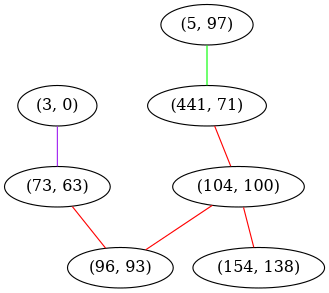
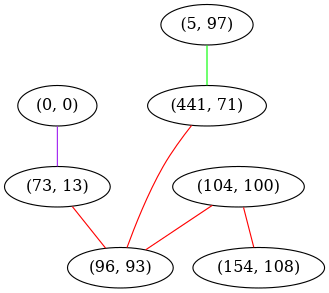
  graph {
    edge [color=red weight=1]
    n1 [label="(104, 100)"]
    "(96, 93)"
-   "(154, 108)" [label="(154, 138)"]
-   "(0, 0)" [label="(3, 0)"]
-   "(73, 63)"
+   "(154, 108)"
+   "(0, 0)"
+   "(73, 63)" [label="(73, 13)"]
    n6 [label="(5, 97)"]
    n7 [label="(441, 71)"]
    n1 -- "(96, 93)"
    n1 -- "(154, 108)"
    "(0, 0)" -- "(73, 63)" [color=purple weight=4]
    "(73, 63)" -- "(96, 93)"
    n6 -- n7 [color=green weight=2]
-   n7 -- n1
+   n7 -- "(96, 93)"
  }
